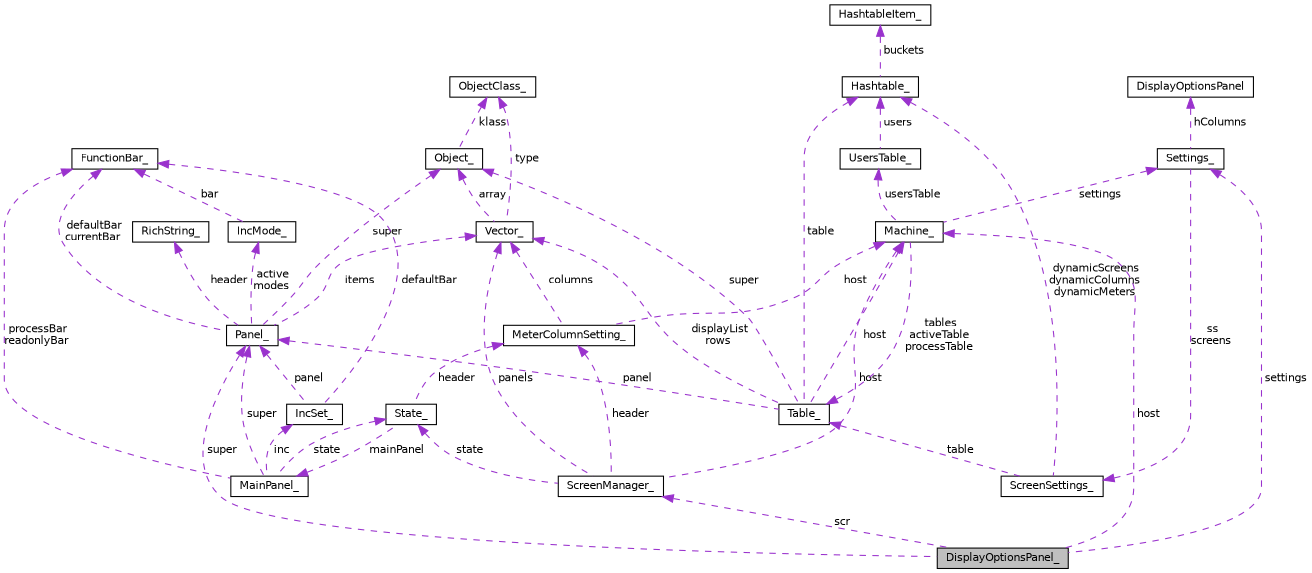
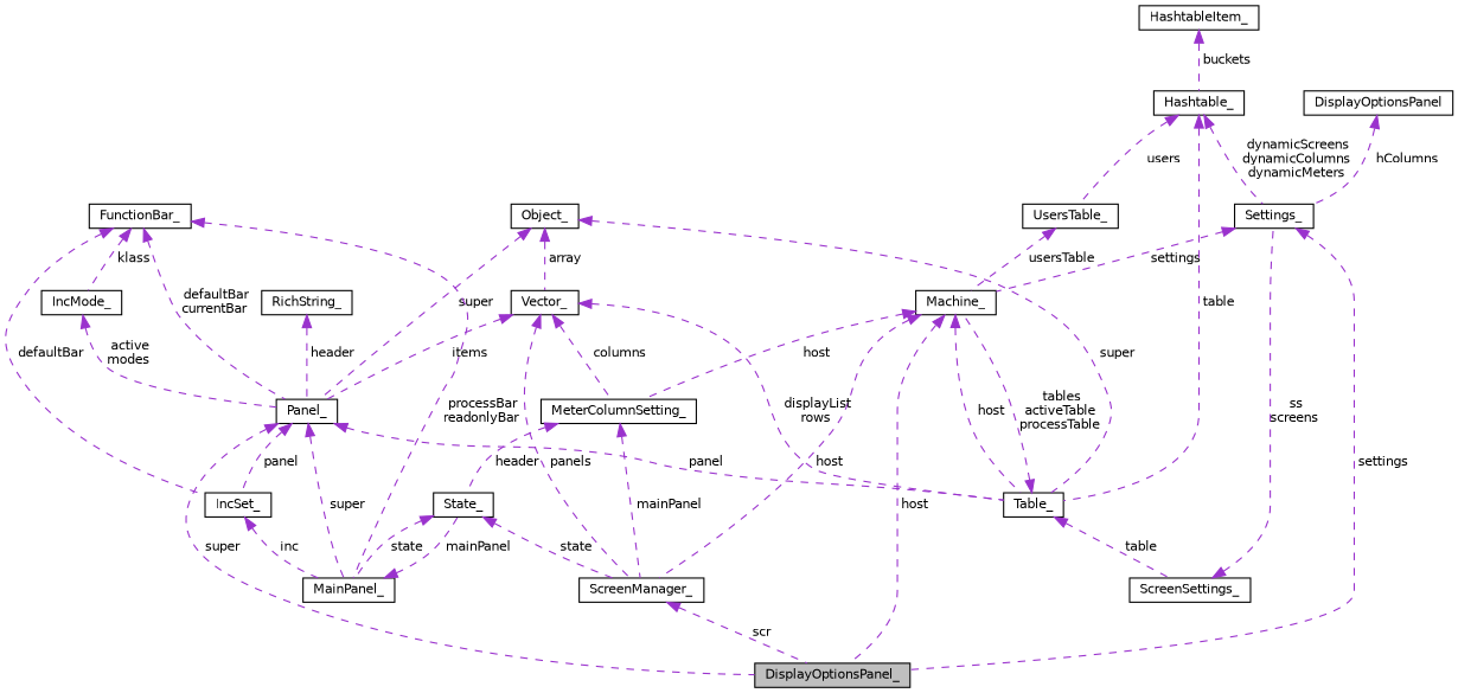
  digraph {
    node [color=black fillcolor=white fontname=Helvetica fontsize=10 shape=record style=filled]
    edge [color=darkorchid3 dir=back fontname=Helvetica fontsize=10 labelfontname=Helvetica labelfontsize=10 style=dashed]
    n1 [fillcolor=grey75 fontcolor=black height=0.2 label=DisplayOptionsPanel_ width=0.4]
    n2 [height=0.2 label=Settings_ width=0.4]
    n3 [height=0.2 label=Machine_ width=0.4]
    n4 [height=0.2 label=Table_ width=0.4]
    n5 [height=0.2 label=ScreenManager_ width=0.4]
    n6 [height=0.2 label=MeterColumnSetting_ width=0.4]
    n7 [height=0.2 label=ScreenSettings_ width=0.4]
    n8 [height=0.2 label=Vector_ width=0.4]
    n9 [height=0.2 label=Panel_ width=0.4]
    n10 [height=0.2 label=MainPanel_ width=0.4]
    n11 [height=0.2 label=IncSet_ width=0.4]
    n12 [height=0.2 label=State_ width=0.4]
-   n13 [height=0.2 label=ObjectClass_ width=0.4]
    n14 [height=0.2 label=Object_ width=0.4]
    n15 [height=0.2 label=UsersTable_ width=0.4]
    n16 [height=0.2 label=Hashtable_ width=0.4]
    n17 [height=0.2 label=HashtableItem_ width=0.4]
    n18 [height=0.2 label=RichString_ width=0.4]
    n19 [height=0.2 label=FunctionBar_ width=0.4]
    n20 [height=0.2 label=IncMode_ width=0.4]
    n21 [height=0.2 label=DisplayOptionsPanel width=0.4]
    n2 -> n1 [label=" settings"]
    n2 -> n3 [label=" settings"]
    n3 -> n1 [label=" host"]
    n3 -> n4 [label=" host"]
    n3 -> n5 [label=" host"]
    n3 -> n6 [label=" host"]
    n4 -> n3 [label=" tables\nactiveTable\nprocessTable"]
    n4 -> n7 [label=" table"]
    n5 -> n1 [label=" scr"]
-   n6 -> n5 [label=" header"]
+   n6 -> n5 [label=" mainPanel"]
    n6 -> n12 [label=" header"]
    n7 -> n2 [label=" ss\nscreens"]
    n8 -> n4 [label=" displayList\nrows"]
    n8 -> n5 [label=" panels"]
    n8 -> n6 [label=" columns"]
    n8 -> n9 [label=" items"]
    n9 -> n1 [label=" super"]
    n9 -> n4 [label=" panel"]
    n9 -> n10 [label=" super"]
    n9 -> n11 [label=" panel"]
    n10 -> n12 [label=" mainPanel"]
    n11 -> n10 [label=" inc"]
    n12 -> n5 [label=" state"]
    n12 -> n10 [label=" state"]
-   n13 -> n8 [label=" type"]
-   n13 -> n14 [label=" klass"]
    n14 -> n4 [label=" super"]
    n14 -> n8 [label=" array"]
    n14 -> n9 [label=" super"]
    n15 -> n3 [label=" usersTable"]
-   n16 -> n7 [label=" dynamicScreens\ndynamicColumns\ndynamicMeters"]
+   n16 -> n2 [label=" dynamicScreens\ndynamicColumns\ndynamicMeters"]
    n16 -> n4 [label=" table"]
    n16 -> n15 [label=" users"]
    n17 -> n16 [label=" buckets"]
    n18 -> n9 [label=" header"]
    n19 -> n9 [label=" defaultBar\ncurrentBar"]
    n19 -> n10 [label=" processBar\nreadonlyBar"]
    n19 -> n11 [label=" defaultBar"]
-   n19 -> n20 [label=" bar"]
+   n19 -> n20 [label=" klass"]
    n20 -> n9 [label=" active\nmodes"]
    n21 -> n2 [label=" hColumns"]
  }
